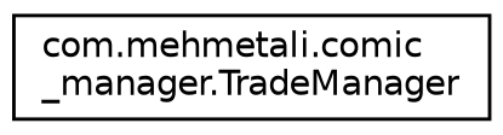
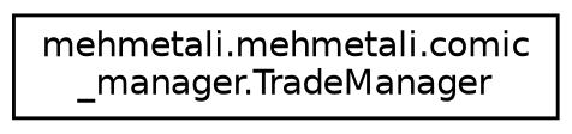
  digraph {
    rankdir=TB
-   n1 [color=black fillcolor=white fontname=Helvetica fontsize=10 height=0.2 label="com.mehmetali.comic\l_manager.TradeManager" shape=record style=filled width=0.4]
+   n1 [color=black fillcolor=white fontname=Helvetica fontsize=10 height=0.2 label="mehmetali.mehmetali.comic\l_manager.TradeManager" shape=record style=filled width=0.4]
  }
